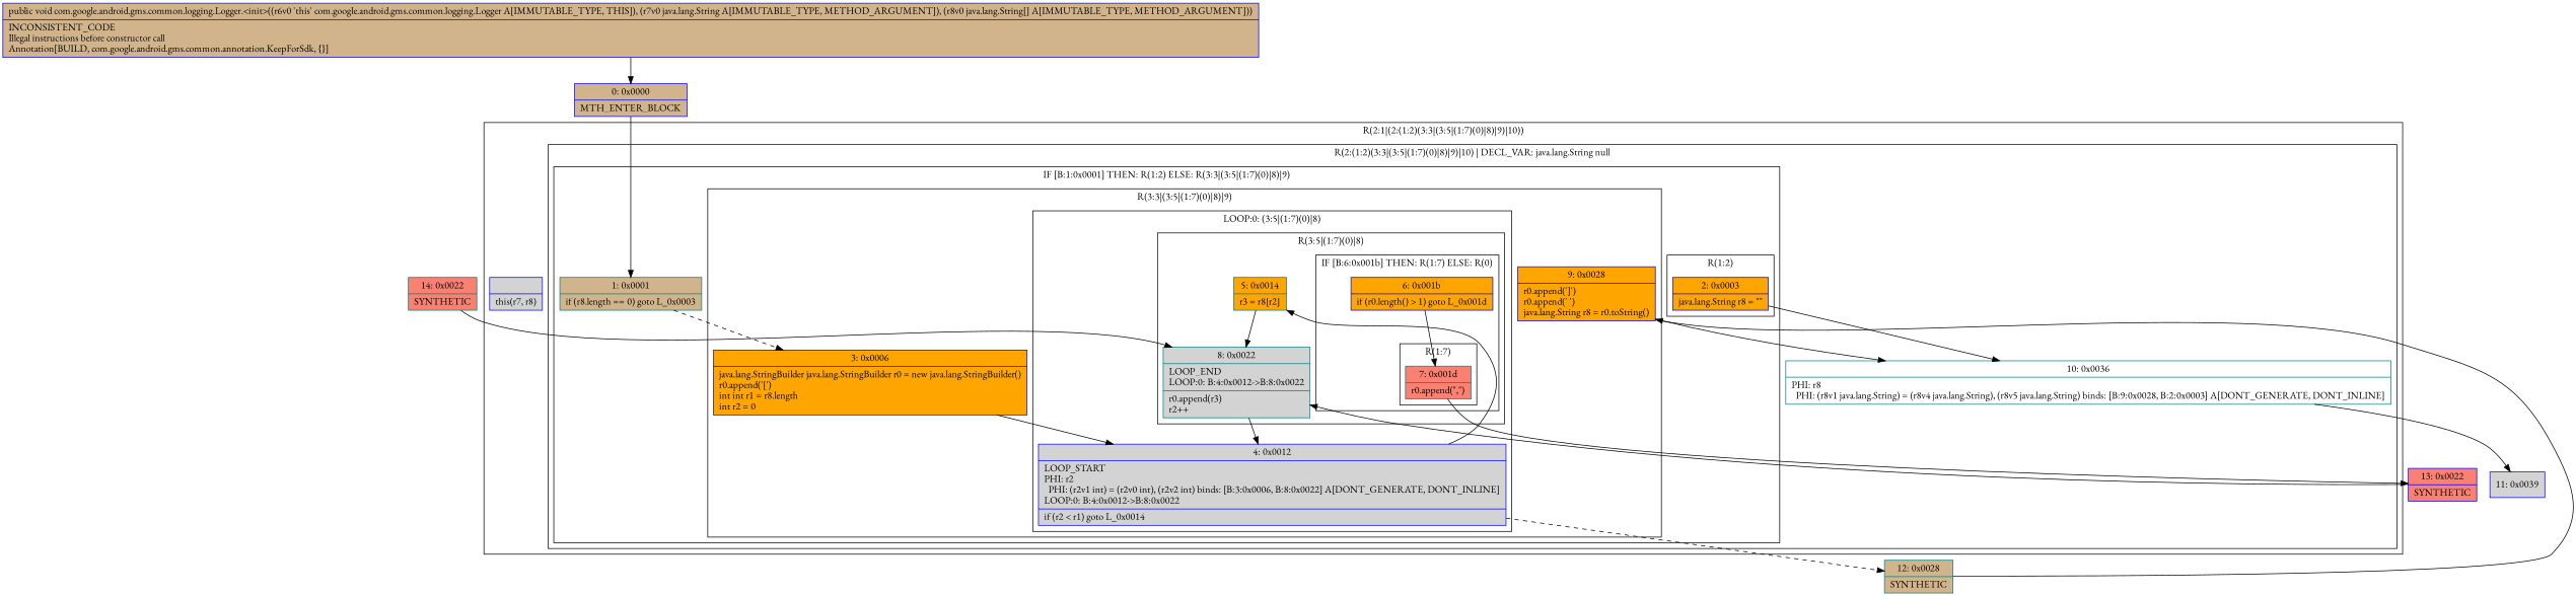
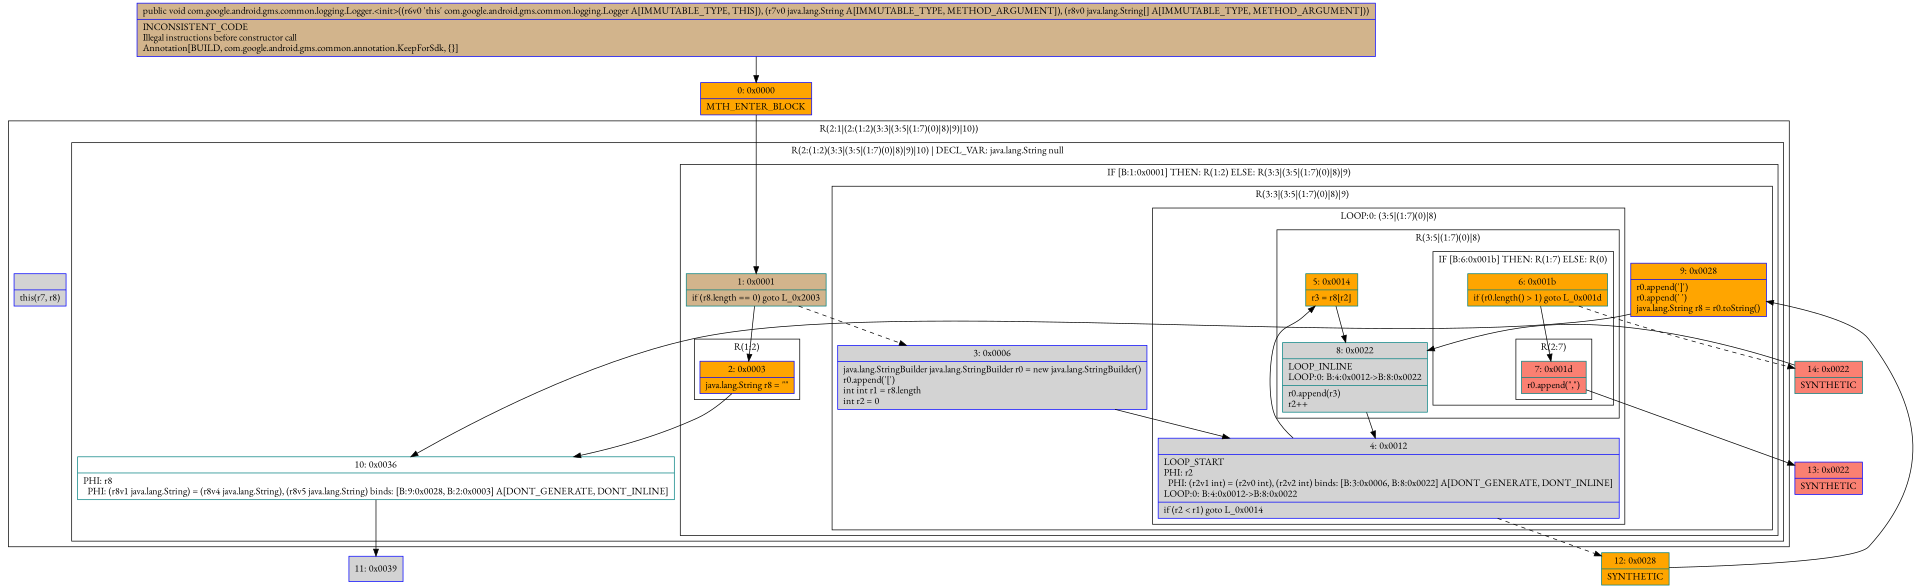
  digraph {
    fontname="EB Garamond"
    node [color=blue fillcolor=orange fontname="EB Garamond" shape=record style=filled]
    edge [fontname="EB Garamond"]
    n1 [label="{2\:\ 0x0003|java.lang.String r8 = \"\"\l}"]
    n2 [color=teal fillcolor=salmon label="{7\:\ 0x001d|r0.append(\",\")\l}"]
-   n3 [label="{6\:\ 0x001b|if (r0.length() \> 1) goto L_0x001d\l}"]
+   n3 [color=teal label="{6\:\ 0x001b|if (r0.length() \> 1) goto L_0x001d\l}"]
    n4 [color=teal label="{5\:\ 0x0014|r3 = r8[r2]\l}"]
-   n5 [color=teal fillcolor=lightgrey label="{8\:\ 0x0022|LOOP_END\lLOOP:0: B:4:0x0012\-\>B:8:0x0022\l|r0.append(r3)\lr2++\l}"]
+   n5 [color=teal fillcolor=lightgrey label="{8\:\ 0x0022|LOOP_INLINE\lLOOP:0: B:4:0x0012\-\>B:8:0x0022\l|r0.append(r3)\lr2++\l}"]
    n6 [fillcolor=lightgrey label="{4\:\ 0x0012|LOOP_START\lPHI: r2 \l  PHI: (r2v1 int) = (r2v0 int), (r2v2 int) binds: [B:3:0x0006, B:8:0x0022] A[DONT_GENERATE, DONT_INLINE]\lLOOP:0: B:4:0x0012\-\>B:8:0x0022\l|if (r2 \< r1) goto L_0x0014\l}"]
-   n7 [label="{3\:\ 0x0006|java.lang.StringBuilder java.lang.StringBuilder r0 = new java.lang.StringBuilder()\lr0.append('[')\lint int r1 = r8.length\lint r2 = 0\l}"]
+   n7 [fillcolor=lightgrey label="{3\:\ 0x0006|java.lang.StringBuilder java.lang.StringBuilder r0 = new java.lang.StringBuilder()\lr0.append('[')\lint int r1 = r8.length\lint r2 = 0\l}"]
    n8 [label="{9\:\ 0x0028|r0.append(']')\lr0.append(' ')\ljava.lang.String r8 = r0.toString()\l}"]
-   n9 [color=teal fillcolor=tan label="{1\:\ 0x0001|if (r8.length == 0) goto L_0x0003\l}"]
+   n9 [color=teal fillcolor=tan label="{1\:\ 0x0001|if (r8.length == 0) goto L_0x2003\l}"]
    n10 [color=teal fillcolor=white label="{10\:\ 0x0036|PHI: r8 \l  PHI: (r8v1 java.lang.String) = (r8v4 java.lang.String), (r8v5 java.lang.String) binds: [B:9:0x0028, B:2:0x0003] A[DONT_GENERATE, DONT_INLINE]\l}"]
    n11 [fillcolor=lightgrey label="{|this(r7, r8)\l}"]
    n12 [fillcolor=salmon label="{13\:\ 0x0022|SYNTHETIC\l}"]
    n13 [color=teal fillcolor=salmon label="{14\:\ 0x0022|SYNTHETIC\l}"]
-   n14 [color=teal fillcolor=tan label="{12\:\ 0x0028|SYNTHETIC\l}"]
+   n14 [color=teal label="{12\:\ 0x0028|SYNTHETIC\l}"]
    n15 [fillcolor=lightgrey label="{11\:\ 0x0039}"]
-   n16 [fillcolor=tan label="{0\:\ 0x0000|MTH_ENTER_BLOCK\l}"]
+   n16 [label="{0\:\ 0x0000|MTH_ENTER_BLOCK\l}"]
    n17 [fillcolor=tan label="{public void com.google.android.gms.common.logging.Logger.\<init\>((r6v0 'this' com.google.android.gms.common.logging.Logger A[IMMUTABLE_TYPE, THIS]), (r7v0 java.lang.String A[IMMUTABLE_TYPE, METHOD_ARGUMENT]), (r8v0 java.lang.String[] A[IMMUTABLE_TYPE, METHOD_ARGUMENT]))  | INCONSISTENT_CODE\lIllegal instructions before constructor call\lAnnotation[BUILD, com.google.android.gms.common.annotation.KeepForSdk, \{\}]\l}"]
    subgraph cluster_1 {
      label="R(2:1|(2:(1:2)(3:3|(3:5|(1:7)(0)|8)|9)|10))"
      n11
      subgraph cluster_2 {
        label="R(2:(1:2)(3:3|(3:5|(1:7)(0)|8)|9)|10) | DECL_VAR: java.lang.String null\l"
        n10
        subgraph cluster_3 {
          label="IF [B:1:0x0001] THEN: R(1:2) ELSE: R(3:3|(3:5|(1:7)(0)|8)|9)"
          n9
          subgraph cluster_4 {
            label="R(1:2)"
            n1
          }
          subgraph cluster_5 {
            label="R(3:3|(3:5|(1:7)(0)|8)|9)"
            n7
            n8
            subgraph cluster_6 {
              label="LOOP:0: (3:5|(1:7)(0)|8)"
              n6
              subgraph cluster_7 {
                label="R(3:5|(1:7)(0)|8)"
                n4
                n5
                subgraph cluster_8 {
                  label="IF [B:6:0x001b] THEN: R(1:7) ELSE: R(0)"
                  n3
                  subgraph cluster_9 {
-                   label="R(1:7)"
+                   label="R(2:7)"
                    n2
                  }
                  subgraph cluster_10 {
                    label="R(0)"
                  }
                }
              }
            }
          }
        }
      }
    }
    n1 -> n10
    n2 -> n12
    n3 -> n2
+   n3 -> n13 [style=dashed]
    n4 -> n5
    n5 -> n6
    n6 -> n4
    n6 -> n14 [style=dashed]
    n7 -> n6
    n8 -> n10
+   n9 -> n1
    n9 -> n7 [style=dashed]
    n10 -> n15
-   n12 -> n5
    n13 -> n5
    n14 -> n8
    n16 -> n9
    n17 -> n16
  }
